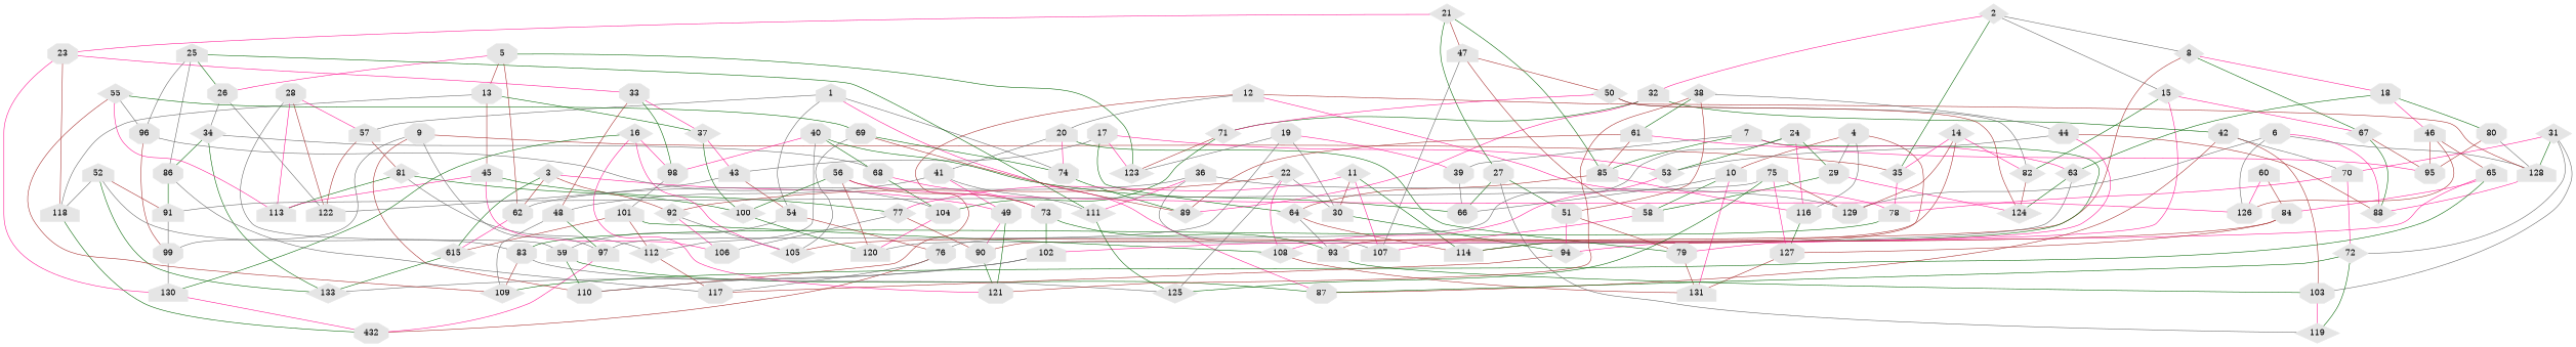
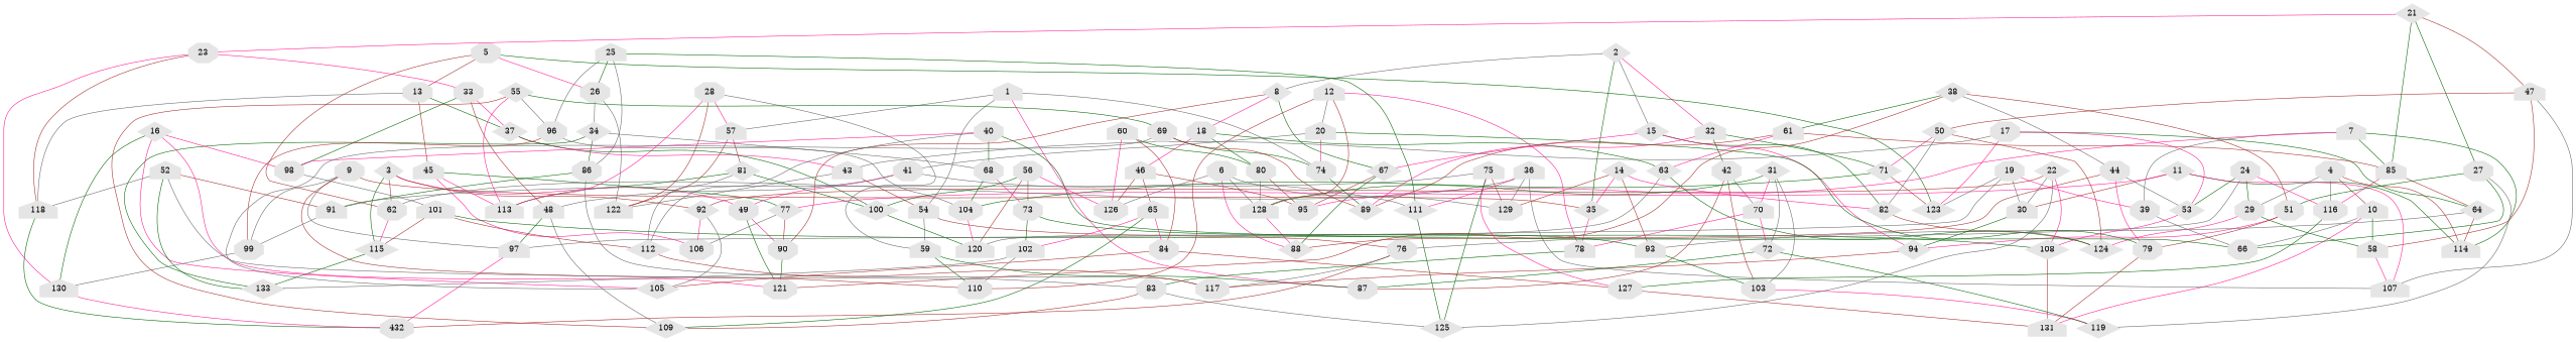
  graph {
    node [color=gray90 shape=octagon style=filled]
    edge [color=gray40]
    1 [shape=house]
    54 [shape=house]
    57 [shape=house]
    74
    87
    76
    59 [shape=house]
    122 [shape=house]
    81 [shape=diamond]
    89 [shape=diamond]
    2 [shape=diamond]
    8 [shape=diamond]
    15 [shape=diamond]
    32 [shape=house]
    35 [shape=diamond]
    18
    67 [shape=diamond]
    90
    82 [shape=diamond]
    94 [shape=diamond]
    42
    71 [shape=diamond]
    78 [shape=house]
    3 [shape=diamond]
    49
    62
    92 [shape=diamond]
-   115 [shape=diamond label=615]
+   115 [shape=diamond]
    121
    105 [shape=diamond]
    106
    133 [shape=diamond]
    10 [shape=house]
    4
    29
    114 [shape=house]
    116
    58 [shape=house]
    66
    131 [shape=house]
    124 [shape=diamond]
    127
    5
    13
    26
    123 [shape=diamond]
    37 [shape=diamond]
    45 [shape=house]
    118 [shape=house]
    34 [shape=diamond]
    88 [shape=diamond]
    6
    126
    128 [shape=house]
    129
    7 [shape=house]
    39
    85 [shape=house]
    95
    64 [shape=diamond]
    46 [shape=house]
    63 [shape=diamond]
    80
    9
    97 [shape=house]
    99
    110
    n68 [label=432]
    130 [shape=house]
    107 [shape=house]
    11 [shape=diamond]
    30 [shape=house]
    77 [shape=diamond]
    12 [shape=house]
    20 [shape=house]
    41
    79
    83
    43 [shape=house]
    100 [shape=diamond]
    113 [shape=house]
    14 [shape=diamond]
    93 [shape=house]
    103
    117
    16 [shape=diamond]
    98
    101 [shape=house]
    17
    53 [shape=diamond]
    108 [shape=diamond]
    65 [shape=house]
    120 [shape=house]
    19
    111 [shape=diamond]
    48 [shape=house]
    21 [shape=diamond]
    23
    27
    47 [shape=house]
    33
    51
    119 [shape=diamond]
    50 [shape=diamond]
    22 [shape=diamond]
    125 [shape=diamond]
    24
    25 [shape=house]
    86
    96
    91 [shape=house]
    104
    68
    28
    31 [shape=diamond]
    70 [shape=house]
    72 [shape=diamond]
    109 [shape=diamond]
    73
    36 [shape=house]
    38 [shape=diamond]
    44
    61 [shape=house]
    40
    112 [shape=diamond]
    84
    102 [shape=house]
    52 [shape=house]
    55 [shape=diamond]
    69
    56
    60 [shape=house]
    75 [shape=house]
    1 -- 54
    1 -- 57
    1 -- 74
    1 -- 87 [color=deeppink]
    54 -- 76 [color=brown]
    54 -- 59
    57 -- 122 [color=brown]
    57 -- 81 [color=brown]
    74 -- 89 [color=darkgreen]
    76 -- n68 [color=brown]
    76 -- 117
    59 -- 87 [color=darkgreen]
    59 -- 110 [color=darkgreen]
    81 -- 100 [color=darkgreen]
    81 -- 113 [color=darkgreen]
    81 -- 112
    2 -- 8
    2 -- 15
    2 -- 32 [color=deeppink]
    2 -- 35 [color=darkgreen]
    8 -- 18 [color=deeppink]
    8 -- 67 [color=darkgreen]
    8 -- 90 [color=brown]
    15 -- 67 [color=deeppink]
    15 -- 82 [color=darkgreen]
    15 -- 94 [color=deeppink]
    32 -- 89 [color=deeppink]
    32 -- 42 [color=darkgreen]
    32 -- 71 [color=darkgreen]
    35 -- 78 [color=deeppink]
    18 -- 46 [color=deeppink]
    18 -- 63 [color=darkgreen]
    18 -- 80 [color=darkgreen]
    67 -- 88 [color=darkgreen]
    67 -- 95 [color=brown]
    90 -- 121 [color=darkgreen]
    82 -- 124 [color=brown]
    94 -- 117 [color=brown]
    42 -- 87 [color=brown]
    42 -- 103 [color=brown]
    42 -- 70
    71 -- 123 [color=brown]
    71 -- 104 [color=darkgreen]
    78 -- 83 [color=darkgreen]
    3 -- 49 [color=deeppink]
    3 -- 62 [color=brown]
    3 -- 92 [color=brown]
    3 -- 115 [color=darkgreen]
    49 -- 90 [color=deeppink]
    49 -- 121 [color=darkgreen]
    62 -- 115 [color=deeppink]
    92 -- 105
    92 -- 106 [color=deeppink]
    115 -- 133 [color=darkgreen]
    10 -- 58 [color=darkgreen]
    10 -- 66
    10 -- 131 [color=deeppink]
    4 -- 10 [color=brown]
    4 -- 29
    4 -- 114 [color=brown]
    4 -- 116
    29 -- 58 [color=darkgreen]
    29 -- 124 [color=deeppink]
    116 -- 127 [color=darkgreen]
    58 -- 107 [color=deeppink]
    127 -- 131 [color=brown]
    5 -- 62 [color=brown]
    5 -- 13 [color=brown]
    5 -- 26 [color=deeppink]
    5 -- 123 [color=darkgreen]
    13 -- 37 [color=darkgreen]
    13 -- 45 [color=brown]
    13 -- 118
    26 -- 122
    26 -- 34
    37 -- 43 [color=deeppink]
    37 -- 100 [color=darkgreen]
    45 -- 106 [color=deeppink]
    45 -- 77 [color=darkgreen]
    45 -- 113 [color=deeppink]
    118 -- n68 [color=darkgreen]
    34 -- 133 [color=darkgreen]
    34 -- 86 [color=darkgreen]
    34 -- 68
    6 -- 88 [color=deeppink]
    6 -- 126
    6 -- 128
    6 -- 129
    128 -- 88 [color=deeppink]
    7 -- 114 [color=darkgreen]
    7 -- 39
    7 -- 85 [color=darkgreen]
    7 -- 95 [color=deeppink]
    39 -- 66
    85 -- 116 [color=deeppink]
    85 -- 64 [color=brown]
    64 -- 114 [color=brown]
    64 -- 93
    46 -- 126 [color=brown]
    46 -- 95 [color=brown]
    46 -- 65 [color=brown]
    63 -- 124 [color=darkgreen]
    63 -- 120
    80 -- 128
    80 -- 95 [color=brown]
    9 -- 35 [color=brown]
    9 -- 97
    9 -- 99
    9 -- 110 [color=brown]
    97 -- n68 [color=deeppink]
    99 -- 130
    130 -- n68 [color=deeppink]
    11 -- 114 [color=darkgreen]
    11 -- 107 [color=deeppink]
    11 -- 30 [color=brown]
    11 -- 77 [color=deeppink]
    30 -- 94 [color=darkgreen]
    77 -- 90 [color=brown]
    77 -- 106
    12 -- 78 [color=deeppink]
    12 -- 128 [color=brown]
    12 -- 110 [color=brown]
    12 -- 20
    20 -- 74 [color=deeppink]
    20 -- 41
    20 -- 79 [color=darkgreen]
    41 -- 49 [color=deeppink]
    41 -- 111
    41 -- 48
    79 -- 131 [color=brown]
    83 -- 125
    83 -- 109 [color=brown]
    43 -- 54 [color=brown]
    43 -- 122
    100 -- 120 [color=darkgreen]
    14 -- 35 [color=deeppink]
    14 -- 82 [color=deeppink]
    14 -- 129 [color=brown]
    14 -- 93 [color=brown]
    93 -- 103 [color=darkgreen]
    103 -- 119 [color=deeppink]
    16 -- 121 [color=deeppink]
    16 -- 105 [color=deeppink]
    16 -- 130 [color=darkgreen]
    16 -- 98 [color=deeppink]
    98 -- 101
    101 -- 115 [color=brown]
    101 -- 108 [color=darkgreen]
    101 -- 112 [color=brown]
    17 -- 123 [color=deeppink]
    17 -- 64 [color=darkgreen]
    17 -- 43
    17 -- 53 [color=deeppink]
    53 -- 108 [color=deeppink]
    108 -- 131 [color=brown]
    65 -- 109 [color=darkgreen]
    65 -- 84 [color=deeppink]
    65 -- 102 [color=deeppink]
    19 -- 123
    19 -- 39 [color=deeppink]
    19 -- 97
    19 -- 30
    111 -- 125 [color=darkgreen]
    48 -- 97 [color=darkgreen]
    48 -- 109
    21 -- 85 [color=darkgreen]
    21 -- 23 [color=deeppink]
    21 -- 27 [color=darkgreen]
    21 -- 47 [color=brown]
    23 -- 118 [color=brown]
    23 -- 130 [color=deeppink]
    23 -- 33 [color=deeppink]
    27 -- 66 [color=darkgreen]
    27 -- 51 [color=darkgreen]
    27 -- 119
    47 -- 58 [color=brown]
    47 -- 107
    47 -- 50 [color=brown]
    33 -- 37 [color=deeppink]
    33 -- 98 [color=darkgreen]
    33 -- 48 [color=brown]
    51 -- 94 [color=deeppink]
    51 -- 79 [color=brown]
    50 -- 82
    50 -- 71 [color=deeppink]
    50 -- 124 [color=brown]
    22 -- 92 [color=brown]
    22 -- 30
    22 -- 108 [color=deeppink]
    22 -- 125
    24 -- 76
    24 -- 29 [color=darkgreen]
    24 -- 116 [color=deeppink]
    24 -- 53 [color=darkgreen]
    25 -- 26 [color=darkgreen]
    25 -- 111 [color=darkgreen]
    25 -- 86
    25 -- 96
    86 -- 117
    86 -- 91 [color=darkgreen]
    96 -- 99 [color=brown]
    96 -- 104
    91 -- 99
    104 -- 120 [color=deeppink]
    68 -- 104 [color=darkgreen]
    68 -- 73 [color=deeppink]
    28 -- 57 [color=deeppink]
    28 -- 59
    28 -- 122 [color=brown]
    28 -- 113 [color=deeppink]
    31 -- 128 [color=darkgreen]
    31 -- 103
    31 -- 70 [color=deeppink]
    31 -- 72
    70 -- 78 [color=deeppink]
    70 -- 72 [color=deeppink]
    72 -- 87 [color=darkgreen]
    72 -- 119 [color=darkgreen]
    73 -- 93 [color=darkgreen]
    73 -- 102 [color=darkgreen]
    36 -- 62
    36 -- 129
    36 -- 107
    36 -- 111 [color=deeppink]
    38 -- 121 [color=brown]
    38 -- 51 [color=brown]
    38 -- 44
    38 -- 61 [color=darkgreen]
    44 -- 88 [color=brown]
    44 -- 79 [color=deeppink]
    44 -- 53
    61 -- 89 [color=brown]
    61 -- 85 [color=brown]
    61 -- 63 [color=deeppink]
    40 -- 66 [color=darkgreen]
    40 -- 98 [color=deeppink]
    40 -- 68 [color=darkgreen]
    40 -- 112
    112 -- 117 [color=brown]
    84 -- 105 [color=brown]
    84 -- 127 [color=brown]
    102 -- 133
    102 -- 110
    52 -- 133 [color=darkgreen]
    52 -- 118
    52 -- 83
    52 -- 91 [color=brown]
    55 -- 113 [color=deeppink]
    55 -- 96
    55 -- 109 [color=brown]
    55 -- 69 [color=darkgreen]
    69 -- 74 [color=darkgreen]
    69 -- 89 [color=brown]
    69 -- 105
    56 -- 126 [color=deeppink]
    56 -- 100 [color=darkgreen]
    56 -- 120 [color=brown]
    56 -- 73 [color=brown]
    60 -- 126 [color=deeppink]
+   60 -- 80 [color=darkgreen]
    60 -- 84 [color=brown]
    75 -- 127 [color=deeppink]
    75 -- 129 [color=brown]
    75 -- 125 [color=darkgreen]
    75 -- 91
  }
